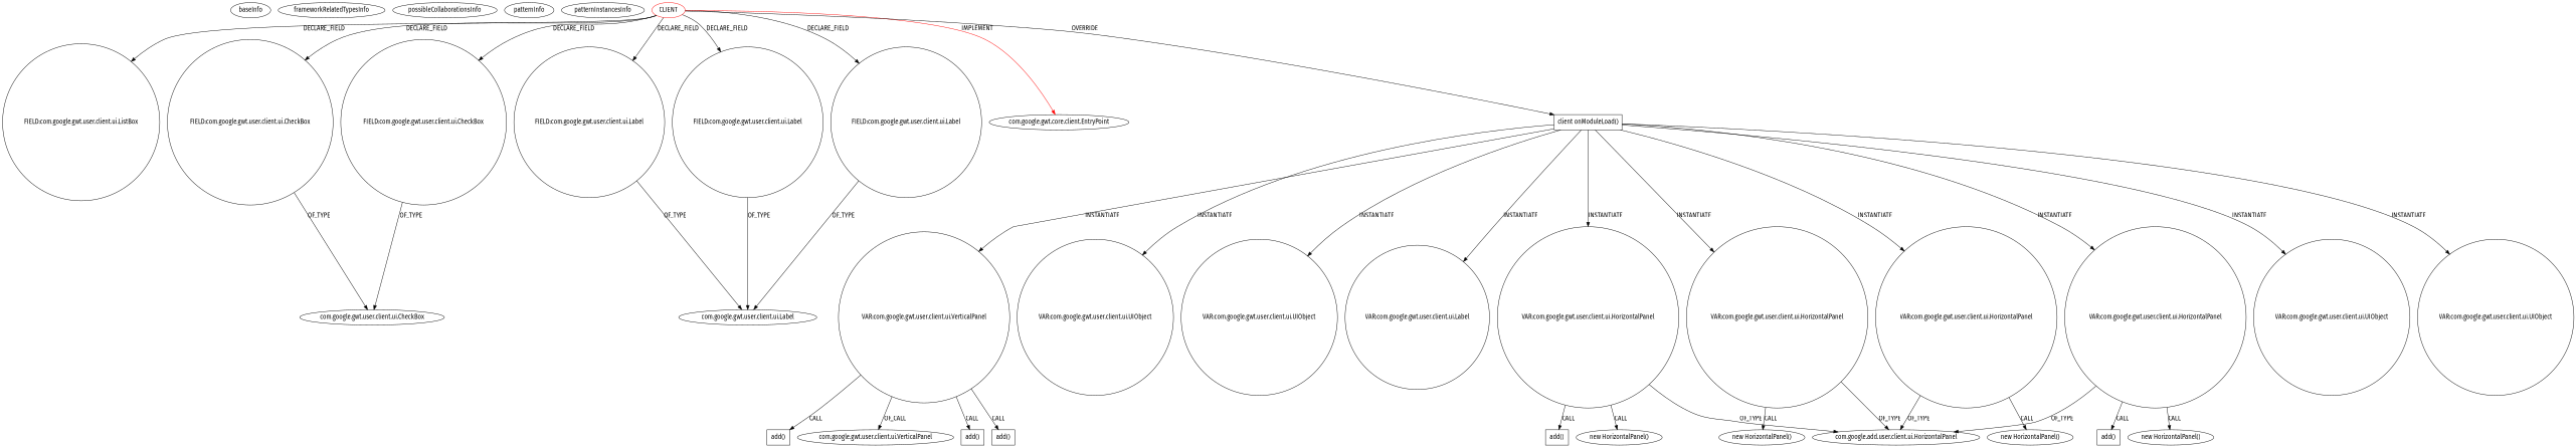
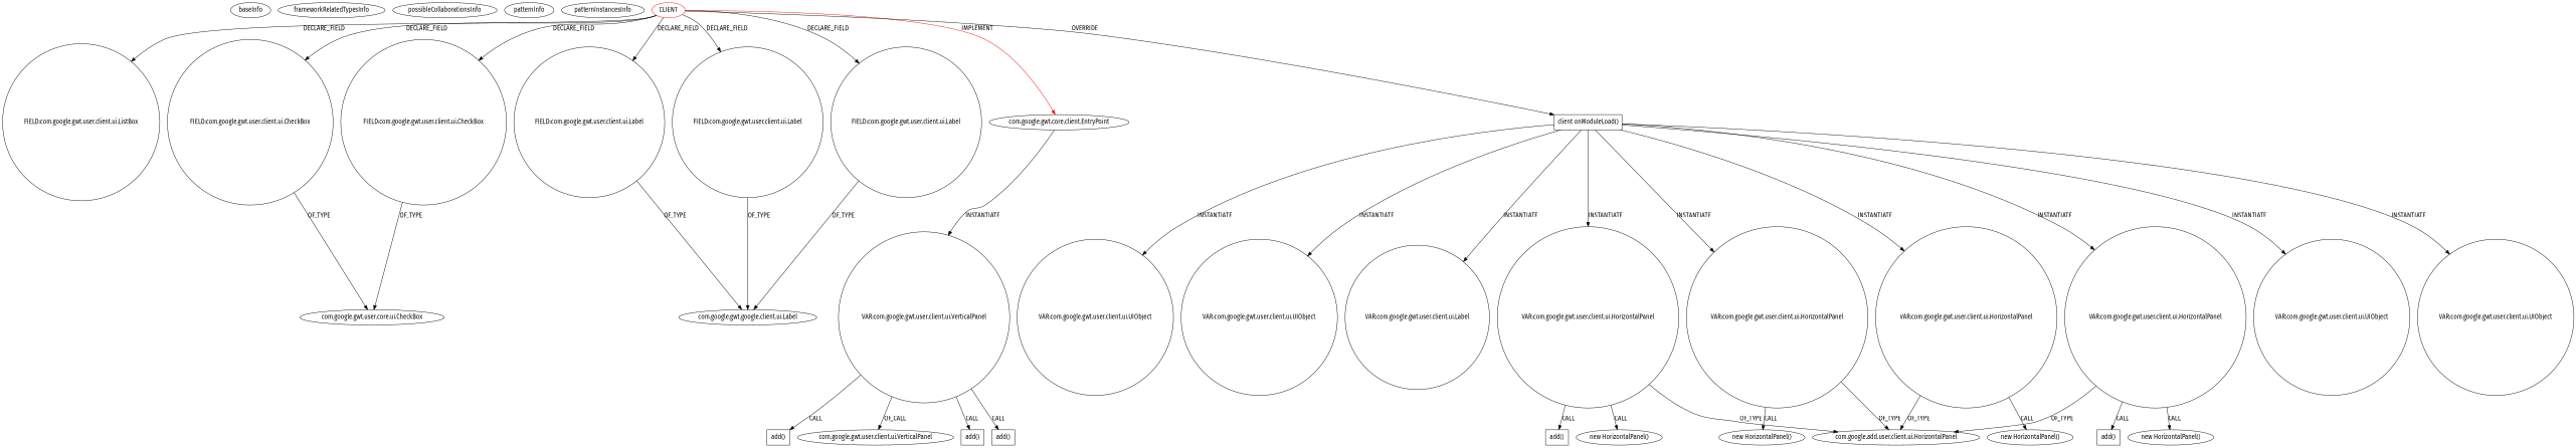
  digraph {
    fontname="Fira Sans"
    node [fontname="Fira Sans" isFrameworkType=false shape=circle vertexType=VARIABLE_EXPRESION]
    edge [fontname="Fira Sans"]
    baseInfo [category=pattern graphId=530 isAnonymous=false possibleRelation=false isFrameworkType="" shape="" vertexType=""]
    frameworkRelatedTypesInfo [0="com.google.gwt.core.client.EntryPoint" isFrameworkType="" shape="" vertexType=""]
    possibleCollaborationsInfo [isFrameworkType="" shape="" vertexType=""]
    patternInfo [frequency=2.0 patternRootClient=0 isFrameworkType="" shape="" vertexType=""]
    patternInstancesInfo [0="akjava-WebTestMaker~/akjava-WebTestMaker/WebTestMaker-master/src/com/akjava/gwt/webtestmaker/client/WebTestMaker.java~WebTestMaker~655" 1="Tok-Erwin~/Tok-Erwin/Erwin-master/src/main/java/erwin/client/Erwin.java~Erwin~388" isFrameworkType="" shape="" vertexType=""]
    n6 [label="FIELD:com.google.gwt.user.client.ui.ListBox" vertexType=FIELD_DECLARATION]
    n7 [color=red label=CLIENT vertexType=ROOT_CLIENT_CLASS_DECLARATION shape=""]
    n8 [label="FIELD:com.google.gwt.user.client.ui.CheckBox" vertexType=FIELD_DECLARATION]
    n9 [label="FIELD:com.google.gwt.user.client.ui.Label" vertexType=FIELD_DECLARATION]
    n10 [label="FIELD:com.google.gwt.user.client.ui.CheckBox" vertexType=FIELD_DECLARATION]
    n11 [label="FIELD:com.google.gwt.user.client.ui.Label" vertexType=FIELD_DECLARATION]
    n12 [label="FIELD:com.google.gwt.user.client.ui.Label" vertexType=FIELD_DECLARATION]
    n13 [label="com.google.gwt.core.client.EntryPoint" vertexType=FRAMEWORK_INTERFACE_TYPE shape=""]
    n14 [label="client onModuleLoad()" shape=box vertexType=OVERRIDING_METHOD_DECLARATION]
-   n15 [label="com.google.gwt.user.client.ui.CheckBox" vertexType=FRAMEWORK_CLASS_TYPE shape=""]
-   n16 [label="com.google.gwt.user.client.ui.Label" vertexType=FRAMEWORK_CLASS_TYPE shape=""]
+   n15 [label="com.google.gwt.user.core.ui.CheckBox" vertexType=FRAMEWORK_CLASS_TYPE shape=""]
+   n16 [label="com.google.gwt.google.client.ui.Label" vertexType=FRAMEWORK_CLASS_TYPE shape=""]
    n17 [label="VAR:com.google.gwt.user.client.ui.UIObject"]
    n18 [label="VAR:com.google.gwt.user.client.ui.UIObject"]
    n19 [label="VAR:com.google.gwt.user.client.ui.UIObject"]
    n20 [label="VAR:com.google.gwt.user.client.ui.UIObject"]
    n21 [label="VAR:com.google.gwt.user.client.ui.VerticalPanel"]
    n22 [label="VAR:com.google.gwt.user.client.ui.Label"]
    n23 [label="VAR:com.google.gwt.user.client.ui.HorizontalPanel"]
    n24 [label="VAR:com.google.gwt.user.client.ui.HorizontalPanel"]
    n25 [label="VAR:com.google.gwt.user.client.ui.HorizontalPanel"]
    n26 [label="VAR:com.google.gwt.user.client.ui.HorizontalPanel"]
    n27 [label="com.google.gwt.user.client.ui.VerticalPanel" vertexType=FRAMEWORK_CLASS_TYPE shape=""]
    n28 [label="add()" shape=box vertexType=INSIDE_CALL]
    n29 [label="add()" shape=box vertexType=INSIDE_CALL]
    n30 [label="add()" shape=box vertexType=INSIDE_CALL]
    n31 [label="com.google.add.user.client.ui.HorizontalPanel" vertexType=FRAMEWORK_CLASS_TYPE shape=""]
    n32 [label="new HorizontalPanel()" vertexType=CONSTRUCTOR_CALL shape=""]
    n33 [label="add()" shape=box vertexType=INSIDE_CALL]
    n34 [label="new HorizontalPanel()" vertexType=CONSTRUCTOR_CALL shape=""]
    n35 [label="new HorizontalPanel()" vertexType=CONSTRUCTOR_CALL shape=""]
    n36 [label="add()" shape=box vertexType=INSIDE_CALL]
    n37 [label="new HorizontalPanel()" vertexType=CONSTRUCTOR_CALL shape=""]
    n7 -> n6 [label=DECLARE_FIELD]
    n7 -> n8 [label=DECLARE_FIELD]
    n7 -> n9 [label=DECLARE_FIELD]
    n7 -> n10 [label=DECLARE_FIELD]
    n7 -> n11 [label=DECLARE_FIELD]
    n7 -> n12 [label=DECLARE_FIELD]
    n7 -> n13 [color=red label=IMPLEMENT]
    n7 -> n14 [label=OVERRIDE]
    n8 -> n15 [label=OF_TYPE]
    n9 -> n16 [label=OF_TYPE]
    n10 -> n15 [label=OF_TYPE]
    n11 -> n16 [label=OF_TYPE]
    n12 -> n16 [label=OF_TYPE]
    n14 -> n17 [label=INSTANTIATE]
    n14 -> n18 [label=INSTANTIATE]
    n14 -> n19 [label=INSTANTIATE]
    n14 -> n20 [label=INSTANTIATE]
-   n14 -> n21 [label=INSTANTIATE]
+   n13 -> n21 [label=INSTANTIATE]
    n14 -> n22 [label=INSTANTIATE]
    n14 -> n23 [label=INSTANTIATE]
    n14 -> n24 [label=INSTANTIATE]
    n14 -> n25 [label=INSTANTIATE]
    n14 -> n26 [label=INSTANTIATE]
    n21 -> n27 [label=OF_CALL]
    n21 -> n28 [label=CALL]
    n21 -> n29 [label=CALL]
    n21 -> n30 [label=CALL]
    n23 -> n31 [label=OF_TYPE]
    n23 -> n32 [label=CALL]
    n23 -> n33 [label=CALL]
    n24 -> n31 [label=OF_TYPE]
    n24 -> n34 [label=CALL]
    n25 -> n31 [label=OF_TYPE]
    n25 -> n35 [label=CALL]
    n25 -> n36 [label=CALL]
    n26 -> n31 [label=OF_TYPE]
    n26 -> n37 [label=CALL]
  }
